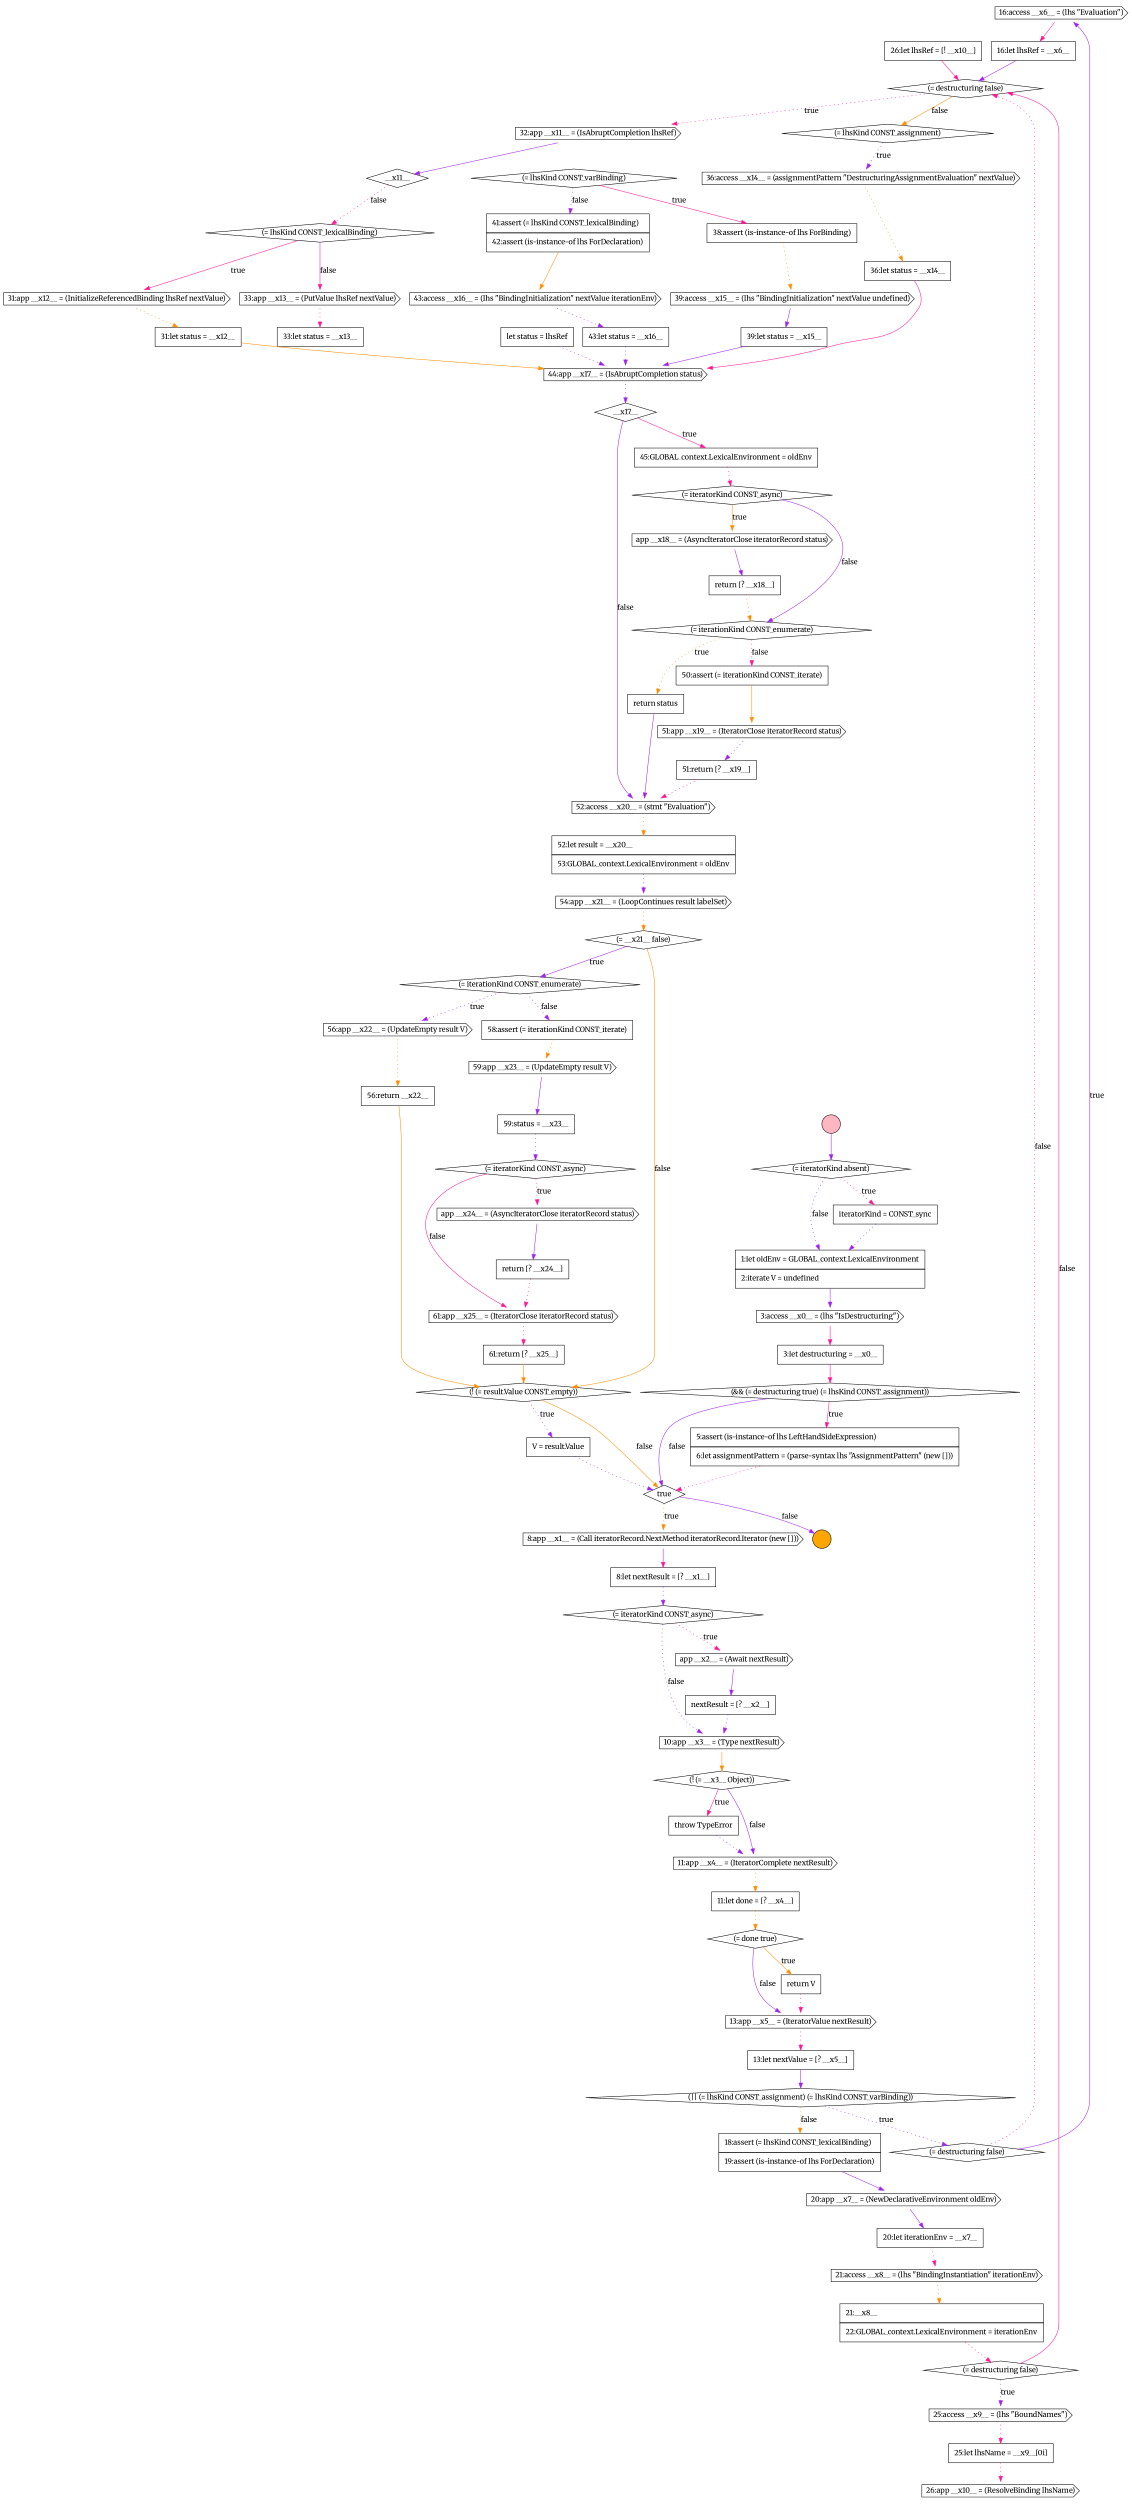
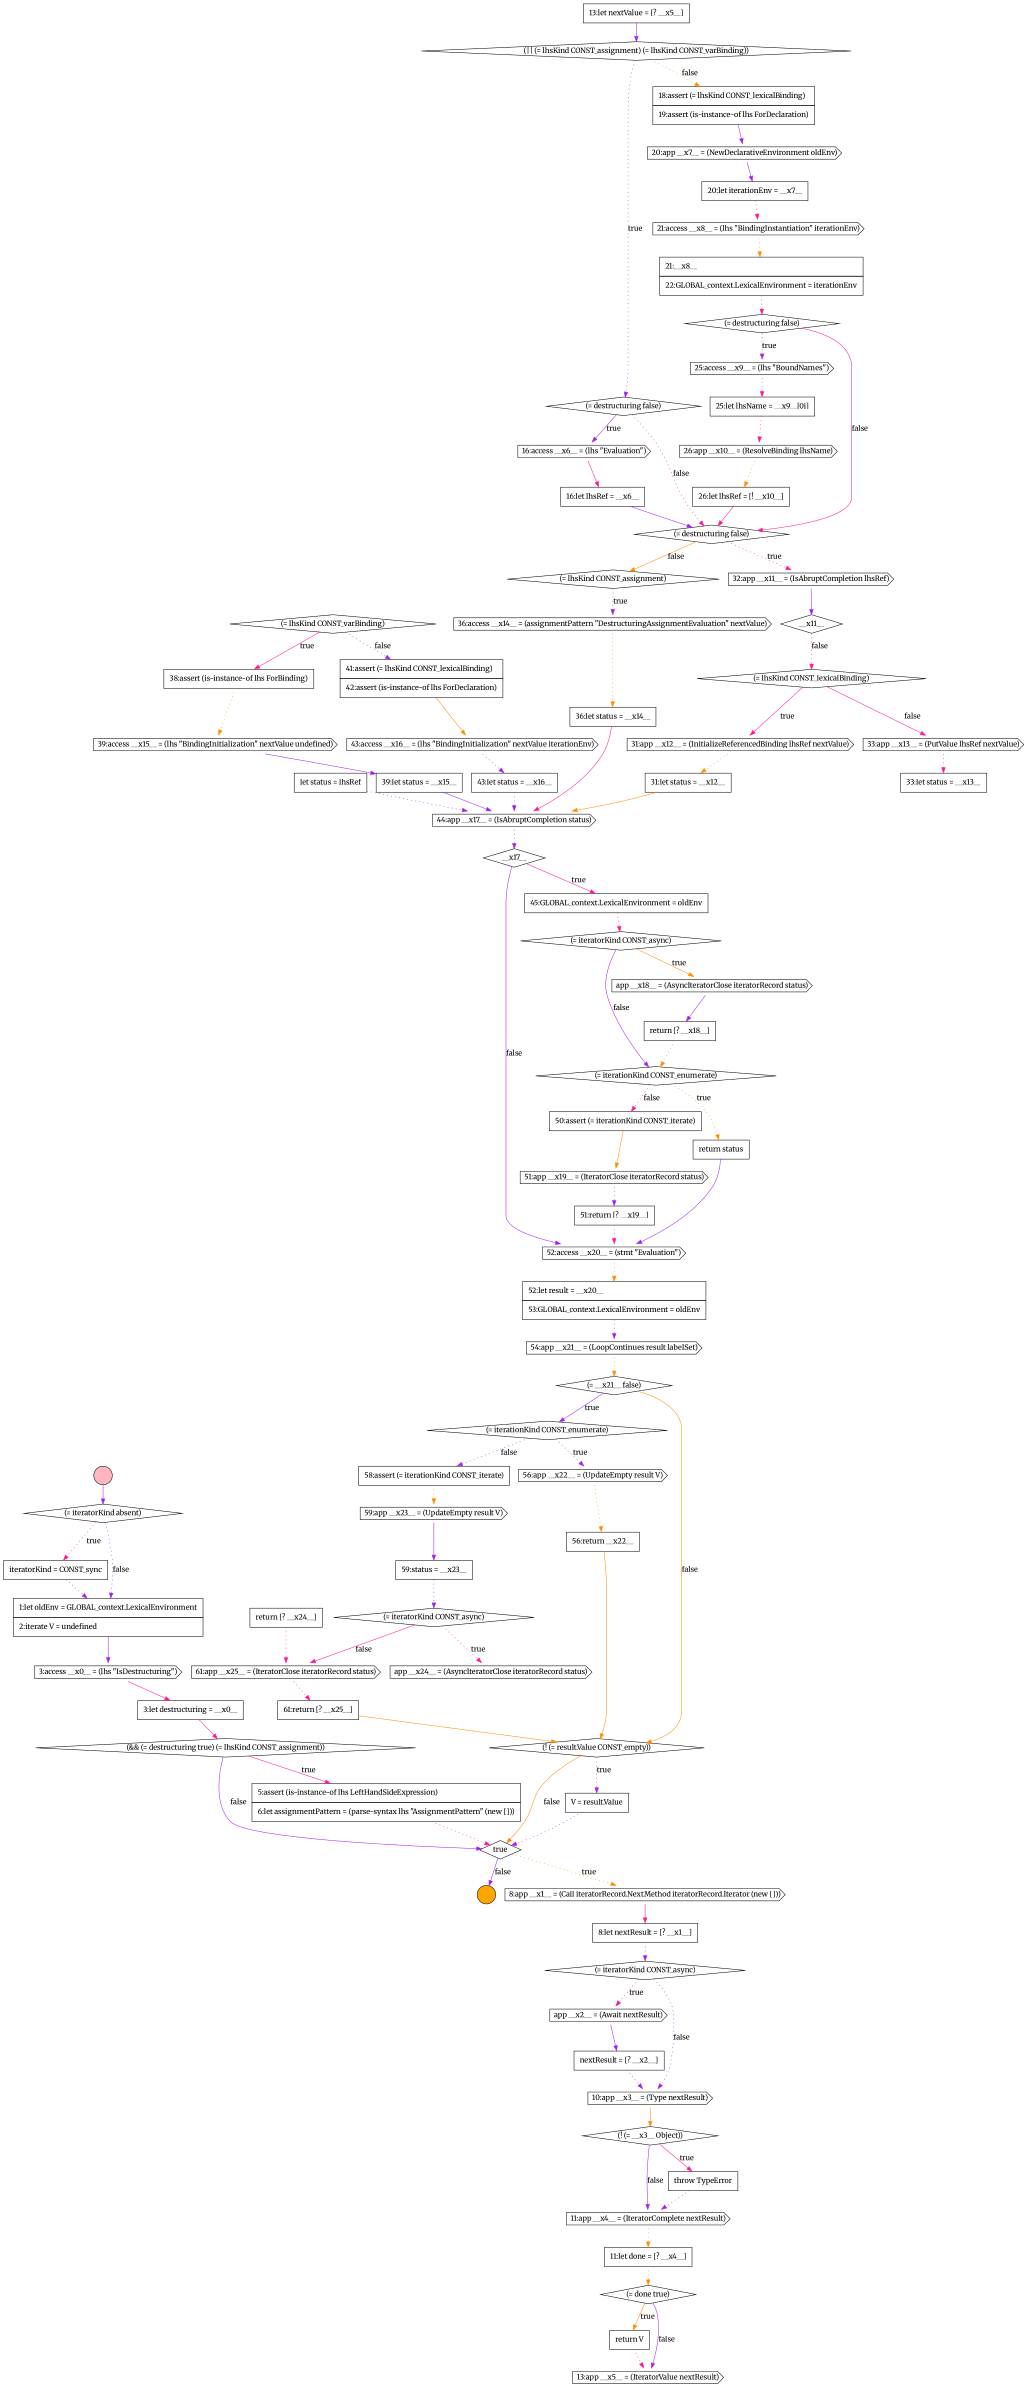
  digraph {
    fontname=Merriweather
    node [color=black fillcolor=white fontname=Merriweather shape=none style=filled]
    edge [color=purple fontname=Merriweather style=dotted]
    n1 [label=<<font color="black">16:access __x6__ = (lhs &quot;Evaluation&quot;)</font>> shape=cds]
    n2 [label=<<font color="black">     <table border="0" cellborder="1" cellspacing="0" cellpadding="10">       <tr><td align="left">16:let lhsRef = __x6__</td></tr>     </table>   </font>> margin=0]
    n3 [label=<<font color="black">(= destructuring false)</font>> shape=diamond]
    n4 [label=<<font color="black">11:app __x4__ = (IteratorComplete nextResult)</font>> shape=cds]
    n5 [label=<<font color="black">     <table border="0" cellborder="1" cellspacing="0" cellpadding="10">       <tr><td align="left">11:let done = [? __x4__]</td></tr>     </table>   </font>> margin=0]
    n6 [label=<<font color="black">(= done true)</font>> shape=diamond]
    n7 [fillcolor=orange label=" " shape=circle]
    n8 [label=<<font color="black">8:app __x1__ = (Call iteratorRecord.NextMethod iteratorRecord.Iterator (new []))</font>> shape=cds]
    n9 [label=<<font color="black">     <table border="0" cellborder="1" cellspacing="0" cellpadding="10">       <tr><td align="left">8:let nextResult = [? __x1__]</td></tr>     </table>   </font>> margin=0]
    n10 [label=<<font color="black">(= iteratorKind CONST_async)</font>> shape=diamond]
    n11 [label=<<font color="black">25:access __x9__ = (lhs &quot;BoundNames&quot;)</font>> shape=cds]
    n12 [label=<<font color="black">     <table border="0" cellborder="1" cellspacing="0" cellpadding="10">       <tr><td align="left">25:let lhsName = __x9__[0i]</td></tr>     </table>   </font>> margin=0]
    n13 [label=<<font color="black">26:app __x10__ = (ResolveBinding lhsName)</font>> shape=cds]
    n14 [label=<<font color="black">     <table border="0" cellborder="1" cellspacing="0" cellpadding="10">       <tr><td align="left">59:status = __x23__</td></tr>     </table>   </font>> margin=0]
    n15 [label=<<font color="black">(= iteratorKind CONST_async)</font>> shape=diamond]
    n16 [label=<<font color="black">61:app __x25__ = (IteratorClose iteratorRecord status)</font>> shape=cds]
    n17 [label=<<font color="black">app __x24__ = (AsyncIteratorClose iteratorRecord status)</font>> shape=cds]
    n18 [label=<<font color="black">     <table border="0" cellborder="1" cellspacing="0" cellpadding="10">       <tr><td align="left">3:let destructuring = __x0__</td></tr>     </table>   </font>> margin=0]
    n19 [label=<<font color="black">(&amp;&amp; (= destructuring true) (= lhsKind CONST_assignment))</font>> shape=diamond]
    n20 [label=<<font color="black">true</font>> shape=diamond]
    n21 [label=<<font color="black">     <table border="0" cellborder="1" cellspacing="0" cellpadding="10">       <tr><td align="left">5:assert (is-instance-of lhs LeftHandSideExpression)</td></tr>       <tr><td align="left">6:let assignmentPattern = (parse-syntax lhs &quot;AssignmentPattern&quot; (new []))</td></tr>     </table>   </font>> margin=0]
    n22 [label=<<font color="black">     <table border="0" cellborder="1" cellspacing="0" cellpadding="10">       <tr><td align="left">throw TypeError</td></tr>     </table>   </font>> margin=0]
    n23 [label=<<font color="black">51:app __x19__ = (IteratorClose iteratorRecord status)</font>> shape=cds]
    n24 [label=<<font color="black">     <table border="0" cellborder="1" cellspacing="0" cellpadding="10">       <tr><td align="left">51:return [? __x19__]</td></tr>     </table>   </font>> margin=0]
    n25 [label=<<font color="black">52:access __x20__ = (stmt &quot;Evaluation&quot;)</font>> shape=cds]
    n26 [label=<<font color="black">     <table border="0" cellborder="1" cellspacing="0" cellpadding="10">       <tr><td align="left">36:let status = __x14__</td></tr>     </table>   </font>> margin=0]
    n27 [label=<<font color="black">44:app __x17__ = (IsAbruptCompletion status)</font>> shape=cds]
    n28 [label=<<font color="black">__x17__</font>> shape=diamond]
    n29 [label=<<font color="black">     <table border="0" cellborder="1" cellspacing="0" cellpadding="10">       <tr><td align="left">20:let iterationEnv = __x7__</td></tr>     </table>   </font>> margin=0]
    n30 [label=<<font color="black">21:access __x8__ = (lhs &quot;BindingInstantiation&quot; iterationEnv)</font>> shape=cds]
    n31 [label=<<font color="black">     <table border="0" cellborder="1" cellspacing="0" cellpadding="10">       <tr><td align="left">21:__x8__</td></tr>       <tr><td align="left">22:GLOBAL_context.LexicalEnvironment = iterationEnv</td></tr>     </table>   </font>> margin=0]
    n32 [label=<<font color="black">     <table border="0" cellborder="1" cellspacing="0" cellpadding="10">       <tr><td align="left">61:return [? __x25__]</td></tr>     </table>   </font>> margin=0]
    n33 [label=<<font color="black">(! (= result.Value CONST_empty))</font>> shape=diamond]
    n34 [label=<<font color="black">(= iteratorKind absent)</font>> shape=diamond]
    n35 [label=<<font color="black">     <table border="0" cellborder="1" cellspacing="0" cellpadding="10">       <tr><td align="left">iteratorKind = CONST_sync</td></tr>     </table>   </font>> margin=0]
    n36 [label=<<font color="black">     <table border="0" cellborder="1" cellspacing="0" cellpadding="10">       <tr><td align="left">1:let oldEnv = GLOBAL_context.LexicalEnvironment</td></tr>       <tr><td align="left">2:iterate V = undefined</td></tr>     </table>   </font>> margin=0]
    n37 [label=<<font color="black">3:access __x0__ = (lhs &quot;IsDestructuring&quot;)</font>> shape=cds]
    n38 [label=<<font color="black">app __x2__ = (Await nextResult)</font>> shape=cds]
    n39 [label=<<font color="black">     <table border="0" cellborder="1" cellspacing="0" cellpadding="10">       <tr><td align="left">nextResult = [? __x2__]</td></tr>     </table>   </font>> margin=0]
    n40 [label=<<font color="black">10:app __x3__ = (Type nextResult)</font>> shape=cds]
    n41 [label=<<font color="black">54:app __x21__ = (LoopContinues result labelSet)</font>> shape=cds]
    n42 [label=<<font color="black">(= __x21__ false)</font>> shape=diamond]
    n43 [label=<<font color="black">(= iterationKind CONST_enumerate)</font>> shape=diamond]
    n44 [label=<<font color="black">     <table border="0" cellborder="1" cellspacing="0" cellpadding="10">       <tr><td align="left">45:GLOBAL_context.LexicalEnvironment = oldEnv</td></tr>     </table>   </font>> margin=0]
    n45 [label=<<font color="black">     <table border="0" cellborder="1" cellspacing="0" cellpadding="10">       <tr><td align="left">52:let result = __x20__</td></tr>       <tr><td align="left">53:GLOBAL_context.LexicalEnvironment = oldEnv</td></tr>     </table>   </font>> margin=0]
    n46 [label=<<font color="black">(= iteratorKind CONST_async)</font>> shape=diamond]
    n47 [label=<<font color="black">     <table border="0" cellborder="1" cellspacing="0" cellpadding="10">       <tr><td align="left">33:let status = __x13__</td></tr>     </table>   </font>> margin=0]
    n48 [label=<<font color="black">     <table border="0" cellborder="1" cellspacing="0" cellpadding="10">       <tr><td align="left">let status = lhsRef</td></tr>     </table>   </font>> margin=0]
    n49 [label=<<font color="black">     <table border="0" cellborder="1" cellspacing="0" cellpadding="10">       <tr><td align="left">return [? __x24__]</td></tr>     </table>   </font>> margin=0]
    n50 [label=<<font color="black">(= lhsKind CONST_assignment)</font>> shape=diamond]
    n51 [label=<<font color="black">32:app __x11__ = (IsAbruptCompletion lhsRef)</font>> shape=cds]
    n52 [label=<<font color="black">36:access __x14__ = (assignmentPattern &quot;DestructuringAssignmentEvaluation&quot; nextValue)</font>> shape=cds]
    n53 [label=<<font color="black">__x11__</font>> shape=diamond]
    n54 [label=<<font color="black">56:app __x22__ = (UpdateEmpty result V)</font>> shape=cds]
    n55 [label=<<font color="black">     <table border="0" cellborder="1" cellspacing="0" cellpadding="10">       <tr><td align="left">56:return __x22__</td></tr>     </table>   </font>> margin=0]
    n56 [label=<<font color="black">     <table border="0" cellborder="1" cellspacing="0" cellpadding="10">       <tr><td align="left">V = result.Value</td></tr>     </table>   </font>> margin=0]
    n57 [label=<<font color="black">(! (= __x3__ Object))</font>> shape=diamond]
    n58 [label=<<font color="black">(= iterationKind CONST_enumerate)</font>> shape=diamond]
    n59 [label=<<font color="black">     <table border="0" cellborder="1" cellspacing="0" cellpadding="10">       <tr><td align="left">return status</td></tr>     </table>   </font>> margin=0]
    n60 [label=<<font color="black">     <table border="0" cellborder="1" cellspacing="0" cellpadding="10">       <tr><td align="left">50:assert (= iterationKind CONST_iterate)</td></tr>     </table>   </font>> margin=0]
    n61 [label=<<font color="black">     <table border="0" cellborder="1" cellspacing="0" cellpadding="10">       <tr><td align="left">31:let status = __x12__</td></tr>     </table>   </font>> margin=0]
    n62 [label=<<font color="black">(= destructuring false)</font>> shape=diamond]
    n63 [label=<<font color="black">20:app __x7__ = (NewDeclarativeEnvironment oldEnv)</font>> shape=cds]
    n64 [label=<<font color="black">59:app __x23__ = (UpdateEmpty result V)</font>> shape=cds]
    n65 [label=<<font color="black">(= lhsKind CONST_varBinding)</font>> shape=diamond]
    n66 [label=<<font color="black">     <table border="0" cellborder="1" cellspacing="0" cellpadding="10">       <tr><td align="left">38:assert (is-instance-of lhs ForBinding)</td></tr>     </table>   </font>> margin=0]
    n67 [label=<<font color="black">     <table border="0" cellborder="1" cellspacing="0" cellpadding="10">       <tr><td align="left">41:assert (= lhsKind CONST_lexicalBinding)</td></tr>       <tr><td align="left">42:assert (is-instance-of lhs ForDeclaration)</td></tr>     </table>   </font>> margin=0]
    n68 [label=<<font color="black">39:access __x15__ = (lhs &quot;BindingInitialization&quot; nextValue undefined)</font>> shape=cds]
    n69 [label=<<font color="black">43:access __x16__ = (lhs &quot;BindingInitialization&quot; nextValue iterationEnv)</font>> shape=cds]
    n70 [label=<<font color="black">     <table border="0" cellborder="1" cellspacing="0" cellpadding="10">       <tr><td align="left">26:let lhsRef = [! __x10__]</td></tr>     </table>   </font>> margin=0]
    n71 [label=<<font color="black">(= destructuring false)</font>> shape=diamond]
    n72 [label=<<font color="black">33:app __x13__ = (PutValue lhsRef nextValue)</font>> shape=cds]
    n73 [label=<<font color="black">     <table border="0" cellborder="1" cellspacing="0" cellpadding="10">       <tr><td align="left">58:assert (= iterationKind CONST_iterate)</td></tr>     </table>   </font>> margin=0]
    n74 [label=<<font color="black">     <table border="0" cellborder="1" cellspacing="0" cellpadding="10">       <tr><td align="left">return V</td></tr>     </table>   </font>> margin=0]
    n75 [label=<<font color="black">13:app __x5__ = (IteratorValue nextResult)</font>> shape=cds]
    n76 [label=<<font color="black">     <table border="0" cellborder="1" cellspacing="0" cellpadding="10">       <tr><td align="left">13:let nextValue = [? __x5__]</td></tr>     </table>   </font>> margin=0]
    n77 [label=<<font color="black">(= lhsKind CONST_lexicalBinding)</font>> shape=diamond]
    n78 [label=<<font color="black">31:app __x12__ = (InitializeReferencedBinding lhsRef nextValue)</font>> shape=cds]
    n79 [label=<<font color="black">     <table border="0" cellborder="1" cellspacing="0" cellpadding="10">       <tr><td align="left">return [? __x18__]</td></tr>     </table>   </font>> margin=0]
    n80 [label=<<font color="black">     <table border="0" cellborder="1" cellspacing="0" cellpadding="10">       <tr><td align="left">39:let status = __x15__</td></tr>     </table>   </font>> margin=0]
    n81 [label=<<font color="black">     <table border="0" cellborder="1" cellspacing="0" cellpadding="10">       <tr><td align="left">18:assert (= lhsKind CONST_lexicalBinding)</td></tr>       <tr><td align="left">19:assert (is-instance-of lhs ForDeclaration)</td></tr>     </table>   </font>> margin=0]
    n82 [fillcolor=lightpink label=" " shape=circle]
    n83 [label=<<font color="black">     <table border="0" cellborder="1" cellspacing="0" cellpadding="10">       <tr><td align="left">43:let status = __x16__</td></tr>     </table>   </font>> margin=0]
    n84 [label=<<font color="black">(|| (= lhsKind CONST_assignment) (= lhsKind CONST_varBinding))</font>> shape=diamond]
    n85 [label=<<font color="black">app __x18__ = (AsyncIteratorClose iteratorRecord status)</font>> shape=cds]
    n1 -> n2 [color=deeppink style=solid]
    n2 -> n3 [style=solid]
    n3 -> n50 [color=darkorange label=<<font color="black">false</font>> style=solid]
    n3 -> n51 [color=deeppink label=<<font color="black">true</font>>]
    n4 -> n5 [color=darkorange]
    n5 -> n6 [color=darkorange]
    n6 -> n74 [color=darkorange label=<<font color="black">true</font>> style=solid]
    n6 -> n75 [label=<<font color="black">false</font>> style=solid]
    n8 -> n9 [color=deeppink style=solid]
    n9 -> n10
    n10 -> n38 [color=deeppink label=<<font color="black">true</font>>]
    n10 -> n40 [label=<<font color="black">false</font>>]
    n11 -> n12 [color=deeppink]
    n12 -> n13 [color=deeppink]
+   n13 -> n70 [color=darkorange]
    n14 -> n15
    n15 -> n16 [color=deeppink label=<<font color="black">false</font>> style=solid]
    n15 -> n17 [color=deeppink label=<<font color="black">true</font>>]
    n16 -> n32 [color=deeppink]
-   n17 -> n49 [style=solid]
    n18 -> n19 [color=deeppink style=solid]
    n19 -> n20 [label=<<font color="black">false</font>> style=solid]
    n19 -> n21 [color=deeppink label=<<font color="black">true</font>> style=solid]
    n20 -> n7 [label=<<font color="black">false</font>> style=solid]
    n20 -> n8 [color=darkorange label=<<font color="black">true</font>>]
    n21 -> n20 [color=deeppink]
    n22 -> n4
    n23 -> n24
    n24 -> n25 [color=deeppink]
    n25 -> n45 [color=darkorange]
    n26 -> n27 [color=deeppink style=solid]
    n27 -> n28
    n28 -> n25 [label=<<font color="black">false</font>> style=solid]
    n28 -> n44 [color=deeppink label=<<font color="black">true</font>> style=solid]
    n29 -> n30 [color=deeppink]
    n30 -> n31 [color=darkorange]
    n31 -> n62 [color=deeppink]
    n32 -> n33 [color=darkorange style=solid]
    n33 -> n20 [color=darkorange label=<<font color="black">false</font>> style=solid]
    n33 -> n56 [label=<<font color="black">true</font>>]
    n34 -> n35 [color=deeppink label=<<font color="black">true</font>>]
    n34 -> n36 [label=<<font color="black">false</font>>]
    n35 -> n36
    n36 -> n37 [style=solid]
    n37 -> n18 [color=deeppink style=solid]
    n38 -> n39 [style=solid]
    n39 -> n40
    n40 -> n57 [color=darkorange style=solid]
    n41 -> n42 [color=darkorange]
    n42 -> n33 [color=darkorange label=<<font color="black">false</font>> style=solid]
    n42 -> n43 [label=<<font color="black">true</font>> style=solid]
    n43 -> n54 [label=<<font color="black">true</font>>]
    n43 -> n73 [label=<<font color="black">false</font>>]
    n44 -> n46 [color=deeppink]
    n45 -> n41
    n46 -> n58 [label=<<font color="black">false</font>> style=solid]
    n46 -> n85 [color=darkorange label=<<font color="black">true</font>> style=solid]
    n48 -> n27
    n49 -> n16 [color=deeppink]
    n50 -> n52 [label=<<font color="black">true</font>>]
    n51 -> n53 [style=solid]
    n52 -> n26 [color=darkorange]
    n53 -> n77 [color=deeppink label=<<font color="black">false</font>>]
    n54 -> n55 [color=darkorange]
    n55 -> n33 [color=darkorange style=solid]
    n56 -> n20
    n57 -> n4 [label=<<font color="black">false</font>> style=solid]
    n57 -> n22 [color=deeppink label=<<font color="black">true</font>> style=solid]
    n58 -> n59 [color=darkorange label=<<font color="black">true</font>>]
    n58 -> n60 [color=deeppink label=<<font color="black">false</font>>]
    n59 -> n25 [style=solid]
    n60 -> n23 [color=darkorange style=solid]
    n61 -> n27 [color=darkorange style=solid]
    n62 -> n3 [color=deeppink label=<<font color="black">false</font>> style=solid]
    n62 -> n11 [label=<<font color="black">true</font>>]
    n63 -> n29 [style=solid]
    n64 -> n14 [style=solid]
    n65 -> n66 [color=deeppink label=<<font color="black">true</font>> style=solid]
    n65 -> n67 [label=<<font color="black">false</font>>]
    n66 -> n68 [color=darkorange]
    n67 -> n69 [color=darkorange style=solid]
    n68 -> n80 [style=solid]
    n69 -> n83
    n70 -> n3 [color=deeppink style=solid]
    n71 -> n1 [label=<<font color="black">true</font>> style=solid]
    n71 -> n3 [color=deeppink label=<<font color="black">false</font>>]
    n72 -> n47 [color=deeppink]
    n73 -> n64 [color=darkorange]
    n74 -> n75 [color=deeppink]
-   n75 -> n76 [color=deeppink]
    n76 -> n84 [style=solid]
    n77 -> n72 [color=deeppink label=<<font color="black">false</font>> style=solid]
    n77 -> n78 [color=deeppink label=<<font color="black">true</font>> style=solid]
    n78 -> n61 [color=darkorange]
    n79 -> n58 [color=darkorange]
    n80 -> n27 [style=solid]
    n81 -> n63 [style=solid]
    n82 -> n34 [style=solid]
    n83 -> n27
    n84 -> n71 [label=<<font color="black">true</font>>]
    n84 -> n81 [color=darkorange label=<<font color="black">false</font>>]
    n85 -> n79 [style=solid]
  }
